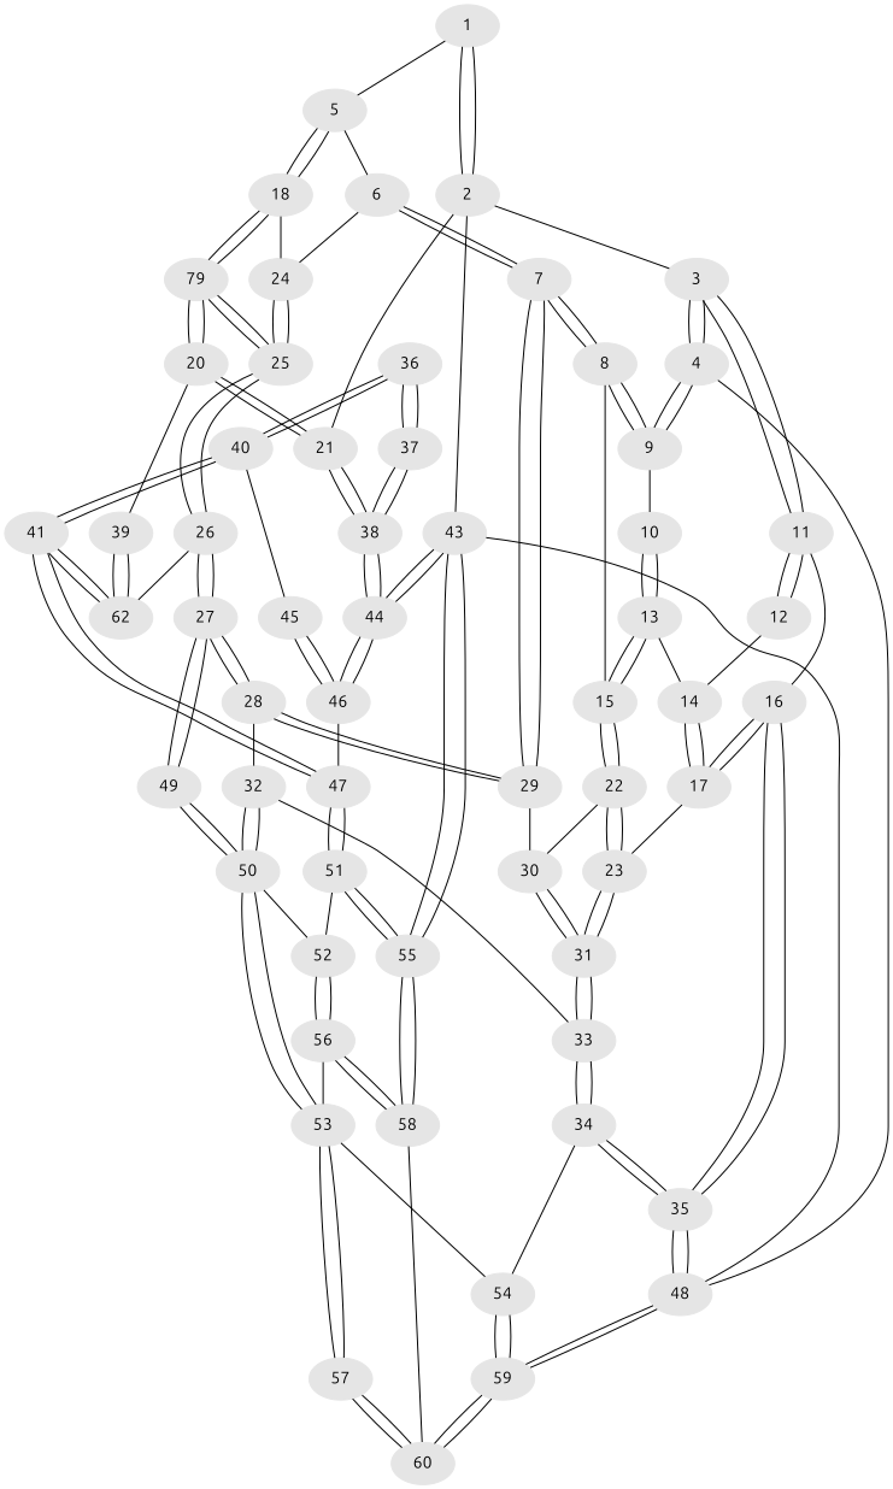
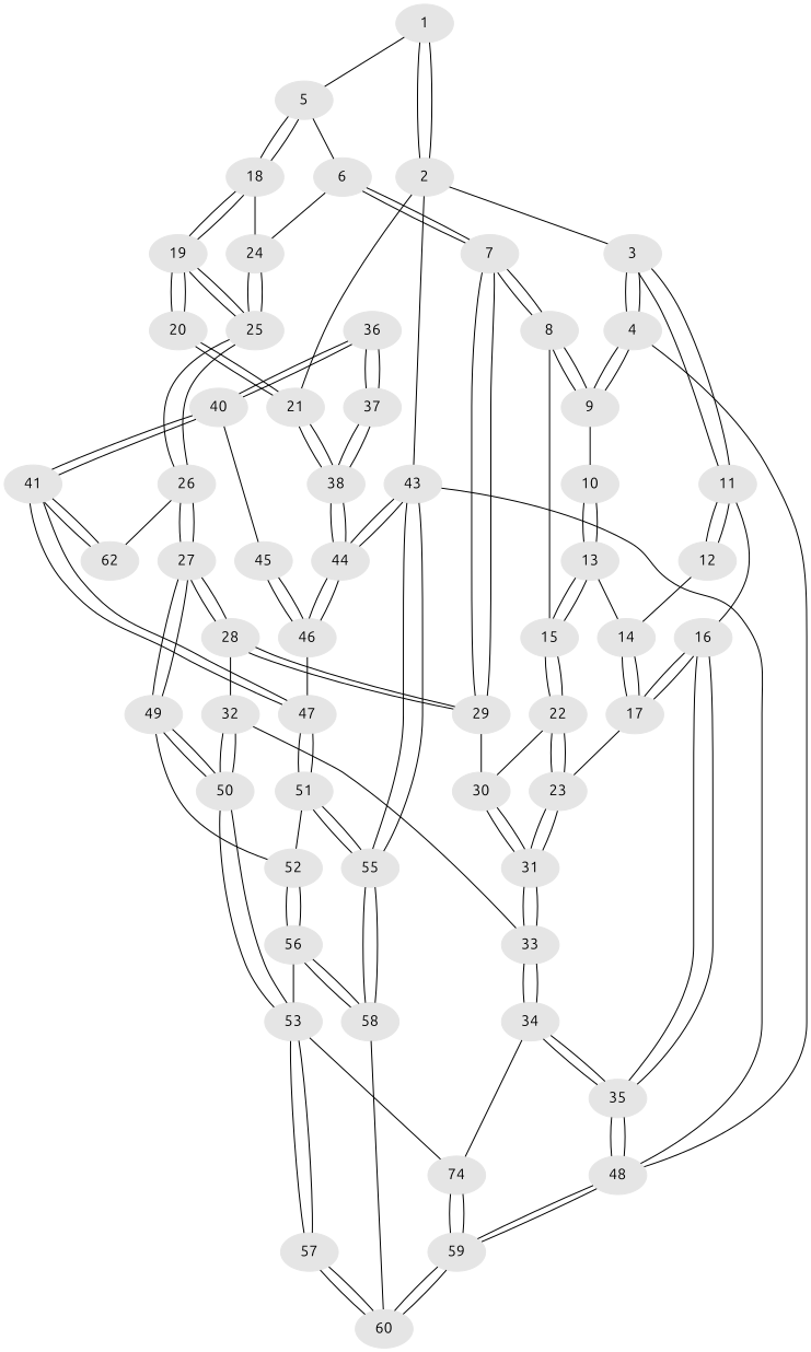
  graph {
    fontname=Ubuntu
    node [color=gray90 fontname=Ubuntu style=filled]
    edge [fontname=Ubuntu]
    1
    2
    5
    3
    21
    43
    6
    18
    4
    11
    38
    48
    44
    55
    9
    12
    16
    59
    10
    7
    24
-   19 [label=79]
+   19
    8
    29
    25
    15
    30
    22
    13
    14
    17
    35
    23
    31
    20
-   39
    26
    n38 [label=62]
    33
    27
    28
    49
    32
    50
    52
    34
    53
-   54
+   54 [label=74]
    36
    37
    40
    41
    45
    46
    47
    51
    58
    60
    56
    57
    1 -- 2
    1 -- 2
    1 -- 5
    2 -- 3
    2 -- 21
    2 -- 43
    5 -- 6
    5 -- 18
    5 -- 18
    3 -- 4
    3 -- 4
    3 -- 11
    3 -- 11
    21 -- 38
    21 -- 38
    43 -- 48
    43 -- 44
    43 -- 44
    43 -- 55
    43 -- 55
    6 -- 7
    6 -- 7
    6 -- 24
    18 -- 24
    18 -- 19
    18 -- 19
    4 -- 48
    4 -- 9
    4 -- 9
    11 -- 12
    11 -- 12
    11 -- 16
    38 -- 44
    38 -- 44
    48 -- 59
    48 -- 59
    44 -- 46
    44 -- 46
    55 -- 58
    55 -- 58
    9 -- 10
    12 -- 14
    16 -- 17
    16 -- 17
    16 -- 35
    16 -- 35
    59 -- 60
    59 -- 60
    10 -- 13
    10 -- 13
    7 -- 8
    7 -- 8
    7 -- 29
    7 -- 29
    24 -- 25
    24 -- 25
    19 -- 25
    19 -- 25
    19 -- 20
    19 -- 20
    8 -- 9
    8 -- 9
    8 -- 15
    29 -- 30
    25 -- 26
    25 -- 26
    15 -- 22
    15 -- 22
    30 -- 31
    30 -- 31
    22 -- 30
    22 -- 23
    22 -- 23
    13 -- 15
    13 -- 15
    13 -- 14
    14 -- 17
    14 -- 17
    17 -- 23
    35 -- 48
    35 -- 48
    23 -- 31
    23 -- 31
    31 -- 33
    31 -- 33
    20 -- 21
    20 -- 21
-   20 -- 39
-   39 -- n38
-   39 -- n38
    26 -- n38
    26 -- 27
    26 -- 27
    33 -- 34
    33 -- 34
    27 -- 28
    27 -- 28
    27 -- 49
    27 -- 49
    28 -- 29
    28 -- 29
    28 -- 32
    49 -- 50
    49 -- 50
-   50 -- 52
+   49 -- 52
    32 -- 33
    32 -- 50
    32 -- 50
    50 -- 53
    50 -- 53
    52 -- 56
    52 -- 56
    34 -- 35
    34 -- 35
    34 -- 54
    53 -- 54
    53 -- 57
    53 -- 57
    54 -- 59
    54 -- 59
    36 -- 37
    36 -- 37
    36 -- 40
    36 -- 40
    37 -- 38
    37 -- 38
    40 -- 41
    40 -- 41
    40 -- 45
    41 -- n38
    41 -- n38
    41 -- 47
    41 -- 47
    45 -- 46
    45 -- 46
    46 -- 47
    47 -- 51
    47 -- 51
    51 -- 55
    51 -- 55
    51 -- 52
    58 -- 60
    56 -- 53
    56 -- 58
    56 -- 58
    57 -- 60
    57 -- 60
  }
